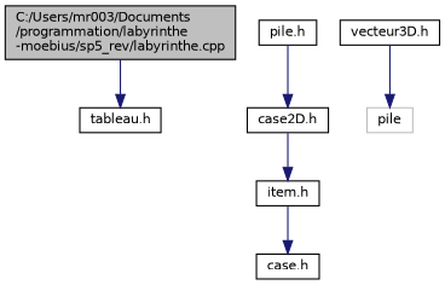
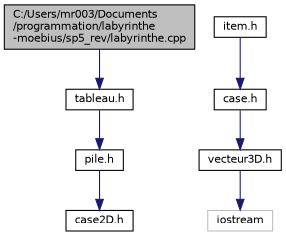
  digraph {
    node [color=black fillcolor=white fontname=Helvetica fontsize=10 shape=record style=filled]
    edge [color=midnightblue fontname=Helvetica fontsize=10 labelfontname=Helvetica labelfontsize=10 style=solid]
    n1 [fillcolor=grey75 fontcolor=black height=0.2 label="C:/Users/mr003/Documents\l/programmation/labyrinthe\l-moebius/sp5_rev/labyrinthe.cpp" width=0.4]
    n2 [height=0.2 label="tableau.h" width=0.4]
    n3 [height=0.2 label="pile.h" width=0.4]
    n4 [height=0.2 label="case2D.h" width=0.4]
    n5 [height=0.2 label="item.h" width=0.4]
    n6 [height=0.2 label="case.h" width=0.4]
    n7 [height=0.2 label="vecteur3D.h" width=0.4]
-   n8 [color=grey75 height=0.2 label=pile width=0.4]
+   n8 [color=grey75 height=0.2 label=iostream width=0.4]
    n1 -> n2
+   n2 -> n3
    n3 -> n4
-   n4 -> n5
    n5 -> n6
+   n6 -> n7
    n7 -> n8
  }
